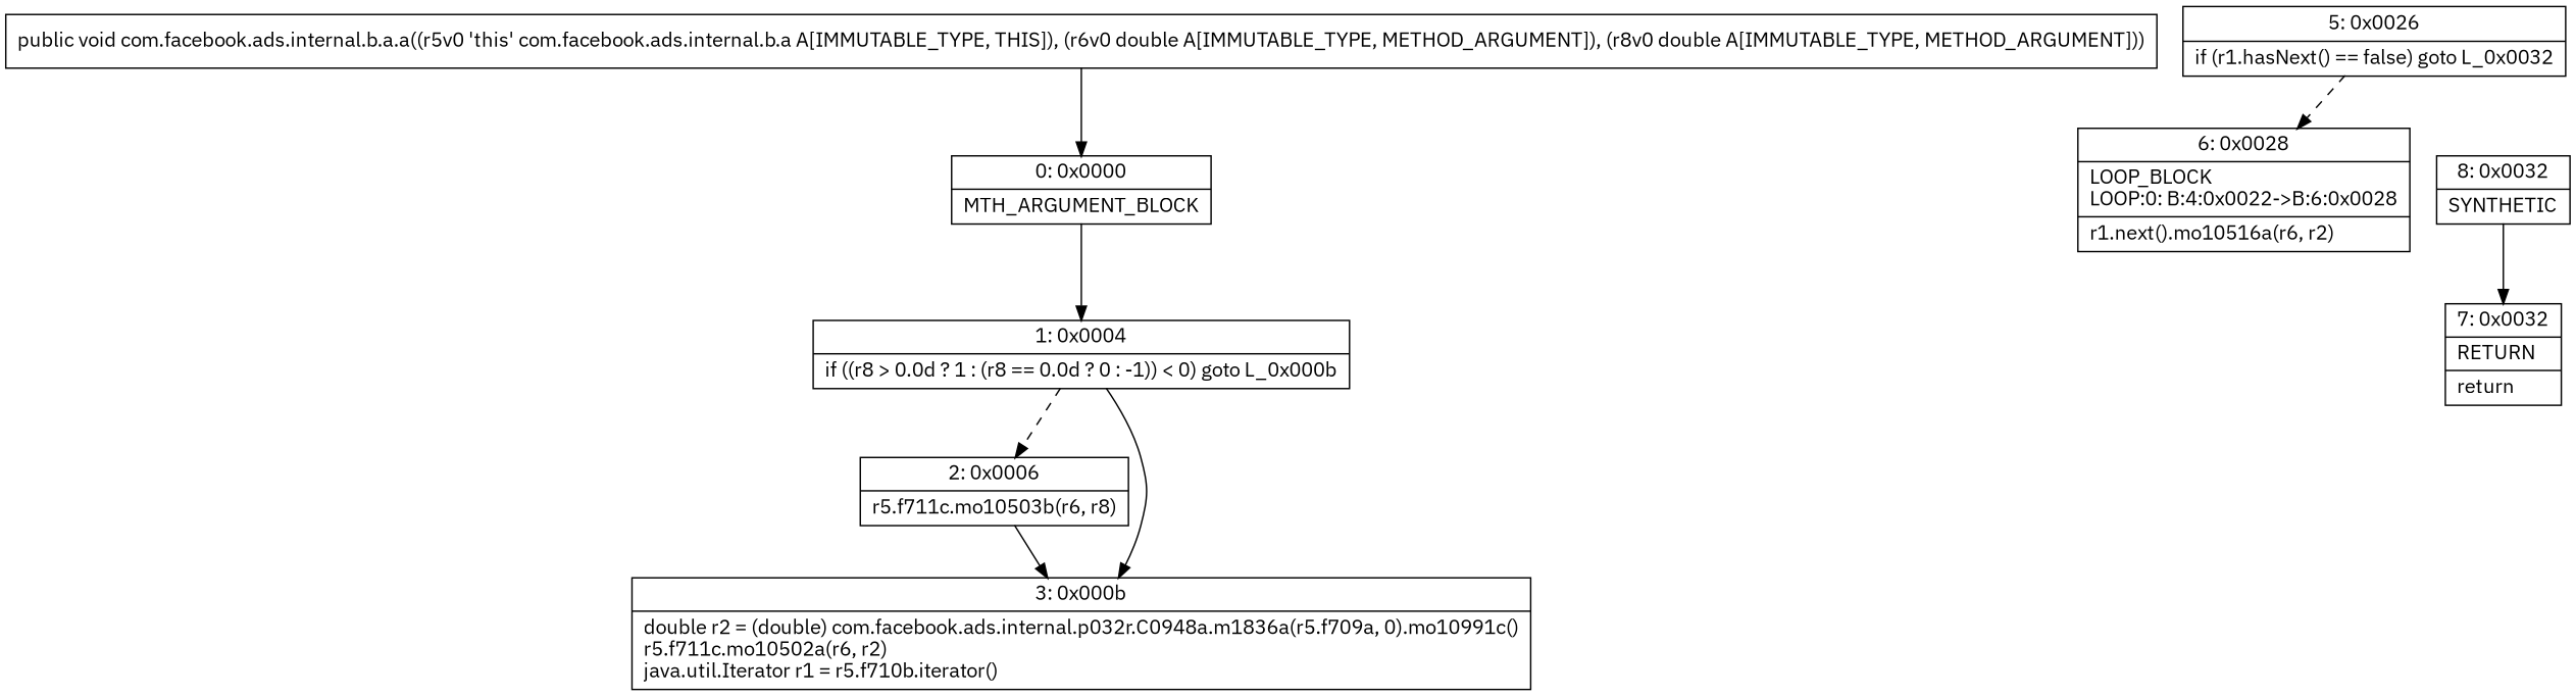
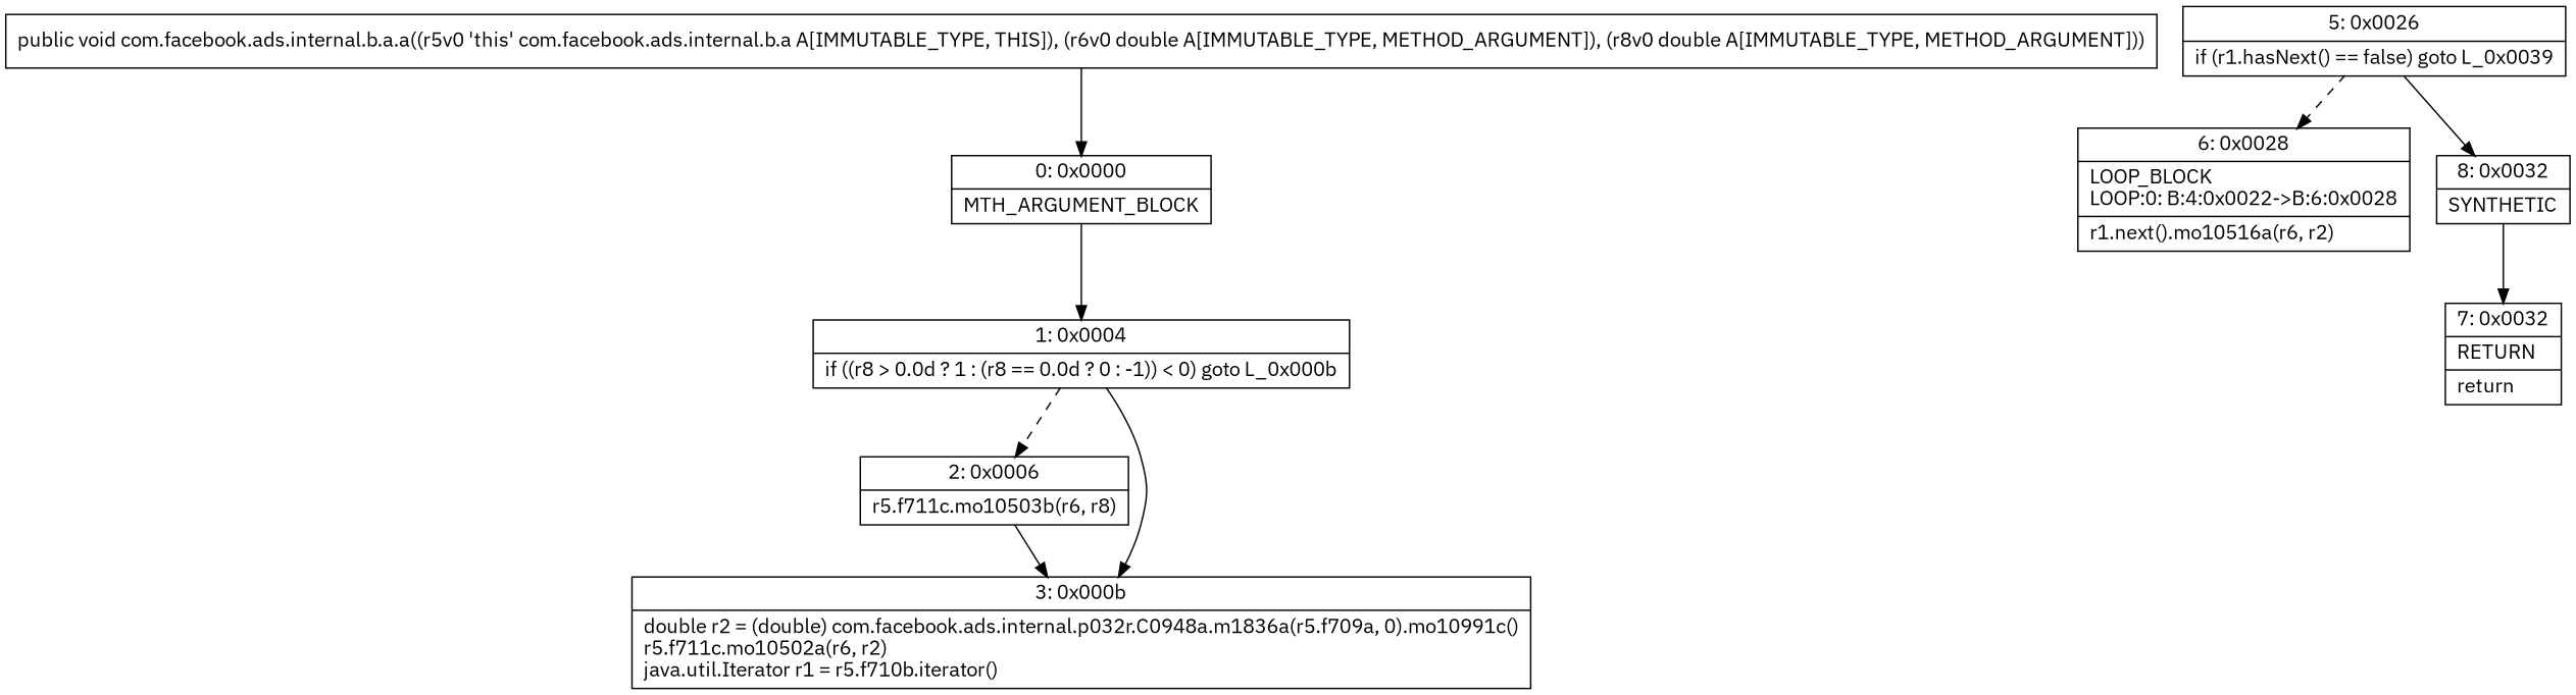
  digraph {
    fontname="IBM Plex Sans"
    node [fontname="IBM Plex Sans" shape=record]
    edge [fontname="IBM Plex Sans"]
    n1 [label="{0\:\ 0x0000|MTH_ARGUMENT_BLOCK\l}"]
    n2 [label="{1\:\ 0x0004|if ((r8 \> 0.0d ? 1 : (r8 == 0.0d ? 0 : \-1)) \< 0) goto L_0x000b\l}"]
    n3 [label="{2\:\ 0x0006|r5.f711c.mo10503b(r6, r8)\l}"]
    n4 [label="{3\:\ 0x000b|double r2 = (double) com.facebook.ads.internal.p032r.C0948a.m1836a(r5.f709a, 0).mo10991c()\lr5.f711c.mo10502a(r6, r2)\ljava.util.Iterator r1 = r5.f710b.iterator()\l}"]
-   n5 [label="{5\:\ 0x0026|if (r1.hasNext() == false) goto L_0x0032\l}"]
+   n5 [label="{5\:\ 0x0026|if (r1.hasNext() == false) goto L_0x0039\l}"]
    n6 [label="{6\:\ 0x0028|LOOP_BLOCK\lLOOP:0: B:4:0x0022\-\>B:6:0x0028\l|r1.next().mo10516a(r6, r2)\l}"]
    n7 [label="{8\:\ 0x0032|SYNTHETIC\l}"]
    n8 [label="{7\:\ 0x0032|RETURN\l|return\l}"]
    n9 [label="{public void com.facebook.ads.internal.b.a.a((r5v0 'this' com.facebook.ads.internal.b.a A[IMMUTABLE_TYPE, THIS]), (r6v0 double A[IMMUTABLE_TYPE, METHOD_ARGUMENT]), (r8v0 double A[IMMUTABLE_TYPE, METHOD_ARGUMENT])) }"]
    n1 -> n2
    n2 -> n3 [style=dashed]
    n2 -> n4
    n3 -> n4
    n5 -> n6 [style=dashed]
+   n5 -> n7
    n7 -> n8
    n9 -> n1
  }
